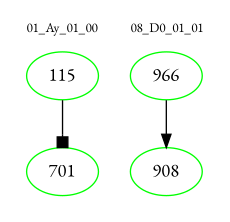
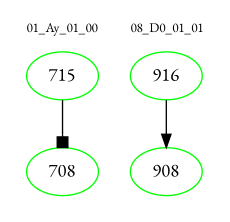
  digraph {
    fontname="EB Garamond"
    node [color=green fontname="EB Garamond"]
    edge [color=black fontname="EB Garamond"]
-   n1 [label=115]
-   n2 [label=701]
-   n3 [label=966]
+   n1 [label=715]
+   n2 [label=708]
+   n3 [label=916]
    n4 [label=908]
    subgraph cluster_1 {
      color=white
      fontsize=10
      label="01_Ay_01_00"
      n1
      n2
    }
    subgraph cluster_2 {
      color=white
      fontsize=10
      label="08_D0_01_01"
      n3
      n4
    }
    n1 -> n2 [arrowhead=box]
    n3 -> n4 [arrowhead=normal]
  }
